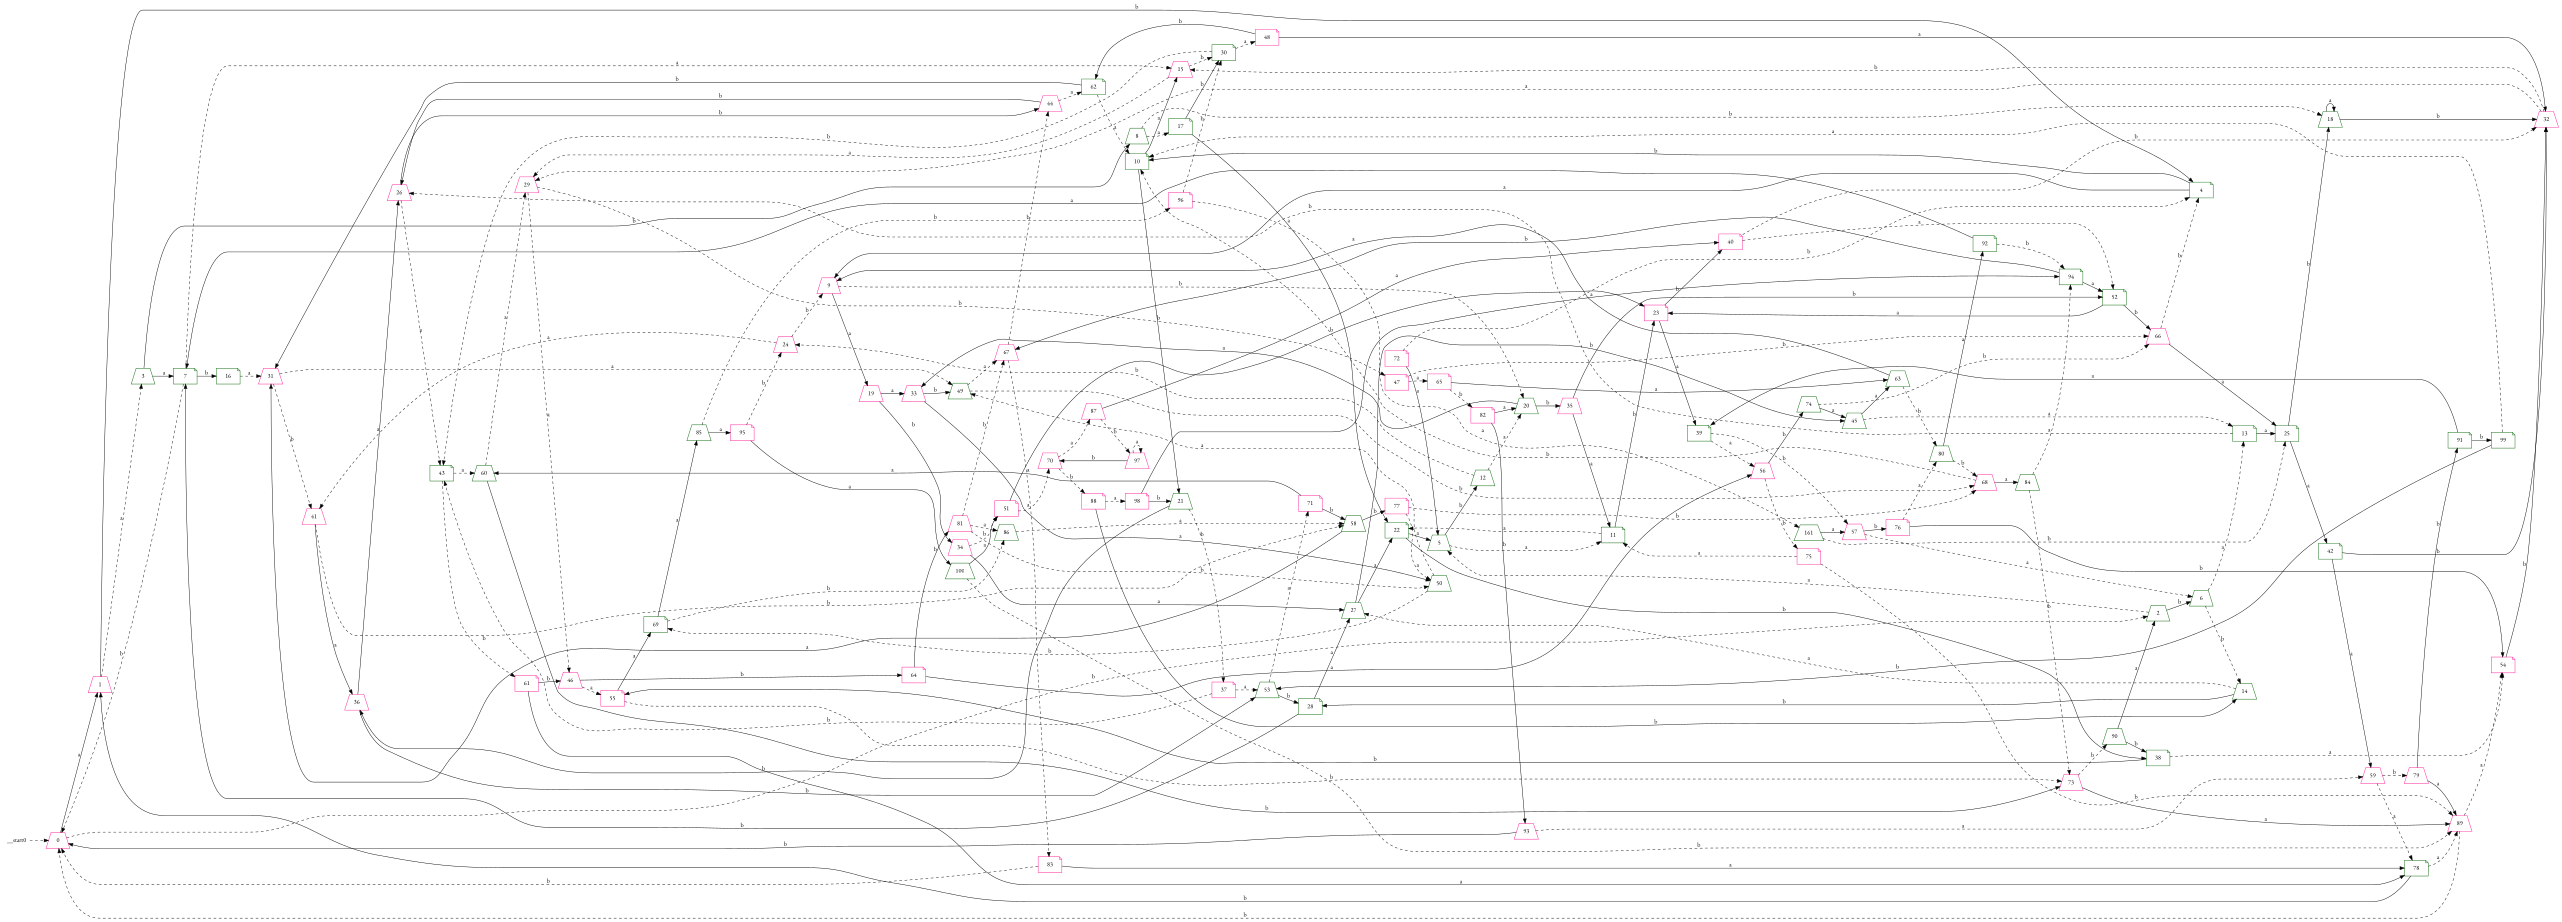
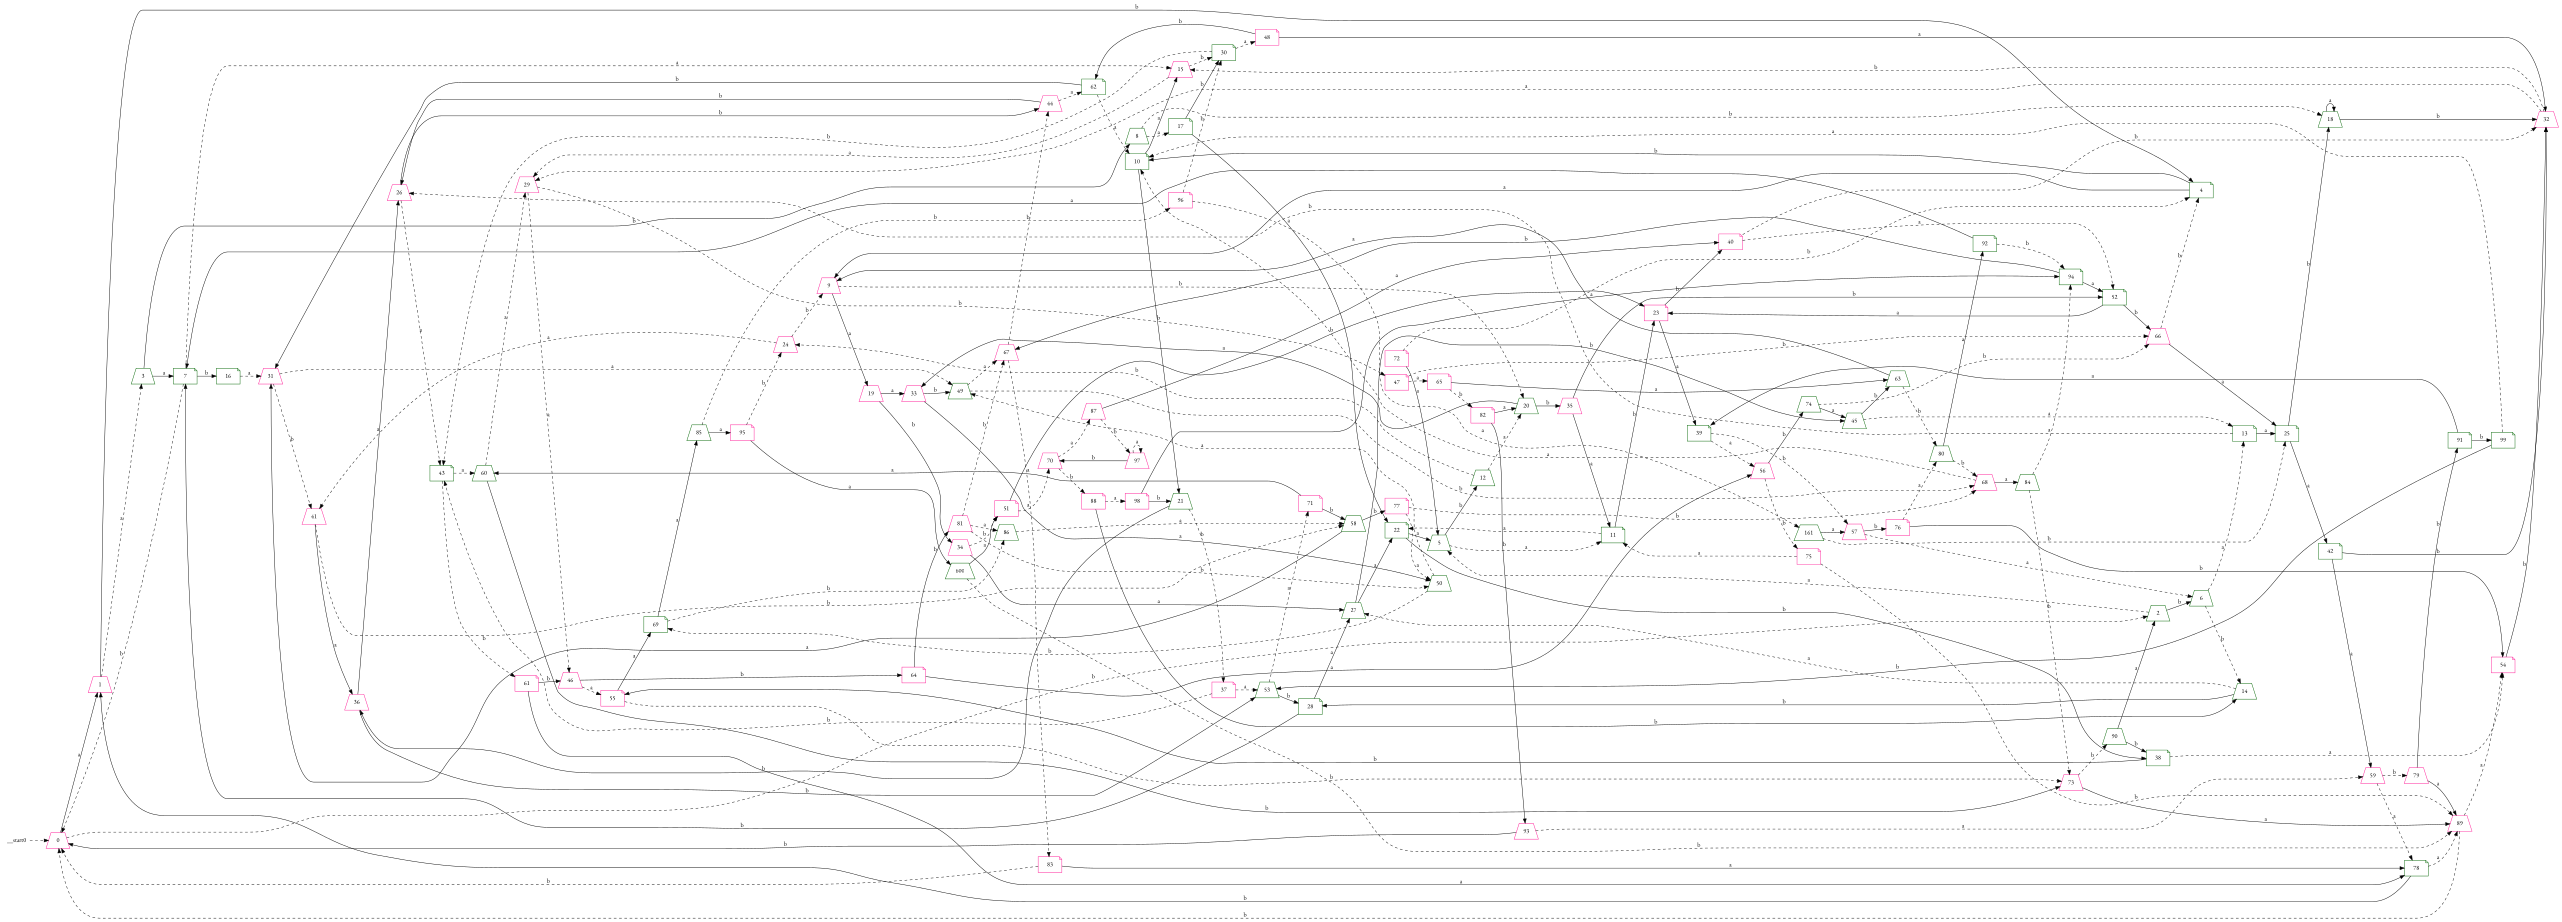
  digraph {
    fontname="EB Garamond"
    rankdir=LR
    node [color=deeppink fontname="EB Garamond" shape=trapezium]
    edge [fontname="EB Garamond" style=solid]
    __start0 [shape=none]
    0
    1
    2 [color=darkgreen]
    3 [color=darkgreen]
    4 [color=darkgreen shape=note]
    5 [color=darkgreen]
    6 [color=darkgreen]
    7 [color=darkgreen shape=note]
    8 [color=darkgreen]
    9
    10 [color=darkgreen shape=note]
    11 [color=darkgreen shape=note]
    12 [color=darkgreen]
    13 [color=darkgreen shape=note]
    14 [color=darkgreen]
    15
    16 [color=darkgreen shape=note]
    17 [color=darkgreen shape=note]
    18 [color=darkgreen]
    19
    20 [color=darkgreen]
    21 [color=darkgreen]
    22 [color=darkgreen shape=note]
    23 [shape=note]
    24
    25 [color=darkgreen shape=note]
    26
    27 [color=darkgreen]
    28 [color=darkgreen shape=note]
    29
    30 [color=darkgreen shape=note]
    31
    32
    33
    34
    35
    36
    37 [shape=note]
    38 [color=darkgreen shape=note]
    39 [color=darkgreen shape=note]
    40 [shape=note]
    41
    42 [color=darkgreen shape=note]
    43 [color=darkgreen shape=note]
    44
    45 [color=darkgreen]
    46
    47 [shape=note]
    48 [shape=note]
    49 [color=darkgreen]
    50 [color=darkgreen]
    51 [shape=note]
    52 [color=darkgreen shape=note]
    53 [color=darkgreen]
    54 [shape=note]
    55 [shape=note]
    56
    57
    58 [color=darkgreen]
    59
    60 [color=darkgreen]
    61 [shape=note]
    62 [color=darkgreen shape=note]
    63 [color=darkgreen]
    64 [shape=note]
    65 [shape=note]
    66
    67
    68
    69 [color=darkgreen shape=note]
    70
    71 [shape=note]
    73
    74 [color=darkgreen]
    75 [shape=note]
    76 [shape=note]
    77 [shape=note]
    78 [color=darkgreen shape=note]
    79
    80 [color=darkgreen]
    81
    82 [shape=note]
    83 [shape=note]
    84 [color=darkgreen]
    85 [color=darkgreen]
    86 [color=darkgreen]
    87
    88 [shape=note]
    72 [shape=note]
    89
    90 [color=darkgreen]
    91 [color=darkgreen shape=note]
    92 [color=darkgreen shape=note]
    93
    94 [color=darkgreen shape=note]
    95 [shape=note]
    96 [shape=note]
    97
    98 [shape=note]
    99 [color=darkgreen shape=note]
-   100 [color=darkgreen]
+   100 [color=darkgreen label=600]
    n103 [color=darkgreen label=161]
    __start0 -> 0 [style=dashed]
    0 -> 1 [label=a]
    0 -> 2 [label=b style=dashed]
    1 -> 3 [label=a style=dashed]
    1 -> 4 [label=b]
    2 -> 5 [label=a style=dashed]
    2 -> 6 [label=b]
    3 -> 7 [label=a]
    3 -> 8 [label=b]
    4 -> 9 [label=a]
    4 -> 10 [label=b]
    5 -> 11 [label=a style=dashed]
    5 -> 12 [label=b]
    6 -> 13 [label=a style=dashed]
    6 -> 14 [label=b style=dashed]
    7 -> 0 [label=b style=dashed]
    7 -> 15 [label=a style=dashed]
    7 -> 16 [label=b]
    8 -> 17 [label=a style=dashed]
    8 -> 18 [label=b style=dashed]
    9 -> 19 [label=a]
    9 -> 20 [label=b style=dashed]
    10 -> 15 [label=a]
    10 -> 21 [label=b]
    11 -> 22 [label=a style=dashed]
    11 -> 23 [label=b]
    12 -> 20 [label=a style=dashed]
    12 -> 24 [label=b style=dashed]
    13 -> 25 [label=a]
    13 -> 26 [label=b style=dashed]
    14 -> 27 [label=a style=dashed]
    14 -> 28 [label=b]
    15 -> 29 [label=a style=dashed]
    15 -> 30 [label=b style=dashed]
    16 -> 31 [label=a style=dashed]
    17 -> 22 [label=a]
    17 -> 30 [label=b]
    18 -> 18 [label=a]
    18 -> 32 [label=b]
    19 -> 33 [label=a]
    19 -> 34 [label=b]
    20 -> 33 [label=a]
    20 -> 35 [label=b]
    21 -> 36 [label=b]
    21 -> 37 [label=b style=dashed]
    22 -> 5 [label=a]
    22 -> 38 [label=b]
    23 -> 39 [label=a]
    23 -> 40 [label=b]
    24 -> 9 [label=b style=dashed]
    24 -> 41 [label=a style=dashed]
    25 -> 18 [label=b]
    25 -> 42 [label=a]
    26 -> 43 [label=a style=dashed]
    26 -> 44 [label=b]
    27 -> 22 [label=a]
    27 -> 45 [label=b]
    28 -> 7 [label=b]
    28 -> 27 [label=a]
    29 -> 46 [label=a style=dashed]
    29 -> 47 [label=b style=dashed]
    30 -> 43 [label=b style=dashed]
    30 -> 48 [label=a style=dashed]
    31 -> 41 [label=b style=dashed]
    31 -> 49 [label=a style=dashed]
    32 -> 15 [label=b style=dashed]
    32 -> 29 [label=a style=dashed]
    33 -> 49 [label=b]
    33 -> 50 [label=a]
    34 -> 27 [label=a]
    34 -> 51 [label=b style=dashed]
    35 -> 11 [label=a]
    35 -> 52 [label=b]
    36 -> 26 [label=a]
    36 -> 53 [label=b]
    37 -> 43 [label=b style=dashed]
    37 -> 53 [label=a style=dashed]
    38 -> 54 [label=a style=dashed]
    38 -> 55 [label=b]
    39 -> 56 [label=a style=dashed]
    39 -> 57 [label=b style=dashed]
    40 -> 32 [label=b style=dashed]
    40 -> 52 [label=a style=dashed]
    41 -> 36 [label=a]
    41 -> 58 [label=b style=dashed]
    42 -> 32 [label=b]
    42 -> 59 [label=a]
    43 -> 60 [label=a style=dashed]
    43 -> 61 [label=b style=dashed]
    44 -> 26 [label=b]
    44 -> 62 [label=a style=dashed]
    45 -> 13 [label=a style=dashed]
-   45 -> 63 [label=a]
+   45 -> 63 [label=b]
    46 -> 55 [label=a style=dashed]
    46 -> 64 [label=b]
    47 -> 65 [label=a style=dashed]
    47 -> 66 [label=b style=dashed]
    48 -> 32 [label=a]
    48 -> 62 [label=b]
    49 -> 67 [label=a style=dashed]
    49 -> 68 [label=b style=dashed]
    50 -> 49 [label=a style=dashed]
    50 -> 69 [label=b style=dashed]
    51 -> 23 [label=b]
    51 -> 70 [label=a style=dashed]
    52 -> 23 [label=a]
    52 -> 66 [label=b]
    53 -> 28 [label=b]
    53 -> 71 [label=a style=dashed]
    54 -> 32 [label=b]
    55 -> 69 [label=a]
    55 -> 73 [label=b style=dashed]
    56 -> 74 [label=b]
    56 -> 75 [label=b style=dashed]
    57 -> 6 [label=a style=dashed]
    57 -> 76 [label=b]
    58 -> 31 [label=a]
    58 -> 77 [label=b]
    59 -> 78 [label=a style=dashed]
    59 -> 79 [label=b style=dashed]
    60 -> 29 [label=a style=dashed]
    60 -> 73 [label=b]
    61 -> 46 [label=b]
    61 -> 78 [label=a]
    62 -> 10 [label=a style=dashed]
    62 -> 31 [label=b]
    63 -> 9 [label=a]
    63 -> 80 [label=b style=dashed]
    64 -> 56 [label=a]
    64 -> 81 [label=b]
    65 -> 63 [label=a]
    65 -> 82 [label=b style=dashed]
    66 -> 4 [label=b style=dashed]
    66 -> 25 [label=a]
    67 -> 44 [label=b style=dashed]
    67 -> 83 [label=a style=dashed]
-   68 -> 10 [label=b style=dashed]
+   68 -> 10 [label=a style=dashed]
    68 -> 84 [label=a]
    69 -> 85 [label=a]
    69 -> 86 [label=b style=dashed]
    70 -> 87 [label=a style=dashed]
    70 -> 88 [label=b style=dashed]
    71 -> 58 [label=b]
    71 -> 60 [label=a]
    73 -> 89 [label=a]
    73 -> 90 [label=b style=dashed]
    74 -> 45 [label=a]
    74 -> 66 [label=b style=dashed]
    75 -> 11 [label=a style=dashed]
    75 -> 89 [label=b style=dashed]
    76 -> 54 [label=b]
    76 -> 80 [label=a style=dashed]
    77 -> 50 [label=a style=dashed]
    77 -> 68 [label=b style=dashed]
    78 -> 1 [label=b]
    78 -> 89 [label=a style=dashed]
    79 -> 89 [label=a]
    79 -> 91 [label=b]
    80 -> 68 [label=b style=dashed]
    80 -> 92 [label=a]
    81 -> 50 [label=b style=dashed]
    81 -> 67 [label=b style=dashed]
    81 -> 86 [label=a style=dashed]
    82 -> 20 [label=a]
    82 -> 93 [label=b]
    83 -> 0 [label=b style=dashed]
    83 -> 78 [label=a]
    84 -> 73 [label=b style=dashed]
    84 -> 94 [label=a style=dashed]
    85 -> 95 [label=a]
    85 -> 96 [label=b style=dashed]
    86 -> 58 [label=a style=dashed]
    87 -> 40 [label=a]
    87 -> 97 [label=b style=dashed]
    88 -> 14 [label=b]
    88 -> 98 [label=a style=dashed]
    72 -> 4 [label=b style=dashed]
    72 -> 5 [label=a]
    89 -> 0 [label=b style=dashed]
    89 -> 54 [label=a style=dashed]
    90 -> 2 [label=a]
    90 -> 38 [label=b]
    91 -> 39 [label=a]
    91 -> 99 [label=b]
    92 -> 7 [label=a]
    92 -> 94 [label=b style=dashed]
    93 -> 0 [label=b]
    93 -> 59 [label=a style=dashed]
    94 -> 52 [label=a]
    94 -> 67 [label=b]
    95 -> 24 [label=b style=dashed]
    95 -> 100 [label=a]
    96 -> 30 [label=b style=dashed]
    96 -> n103 [label=a style=dashed]
    97 -> 70 [label=b]
    97 -> 97 [label=a style=dashed]
    98 -> 21 [label=b]
    98 -> 94 [label=a]
    99 -> 10 [label=a style=dashed]
    99 -> 53 [label=b]
    100 -> 51 [label=a]
    100 -> 89 [label=b style=dashed]
    n103 -> 25 [label=b style=dashed]
    n103 -> 57 [label=a]
  }
